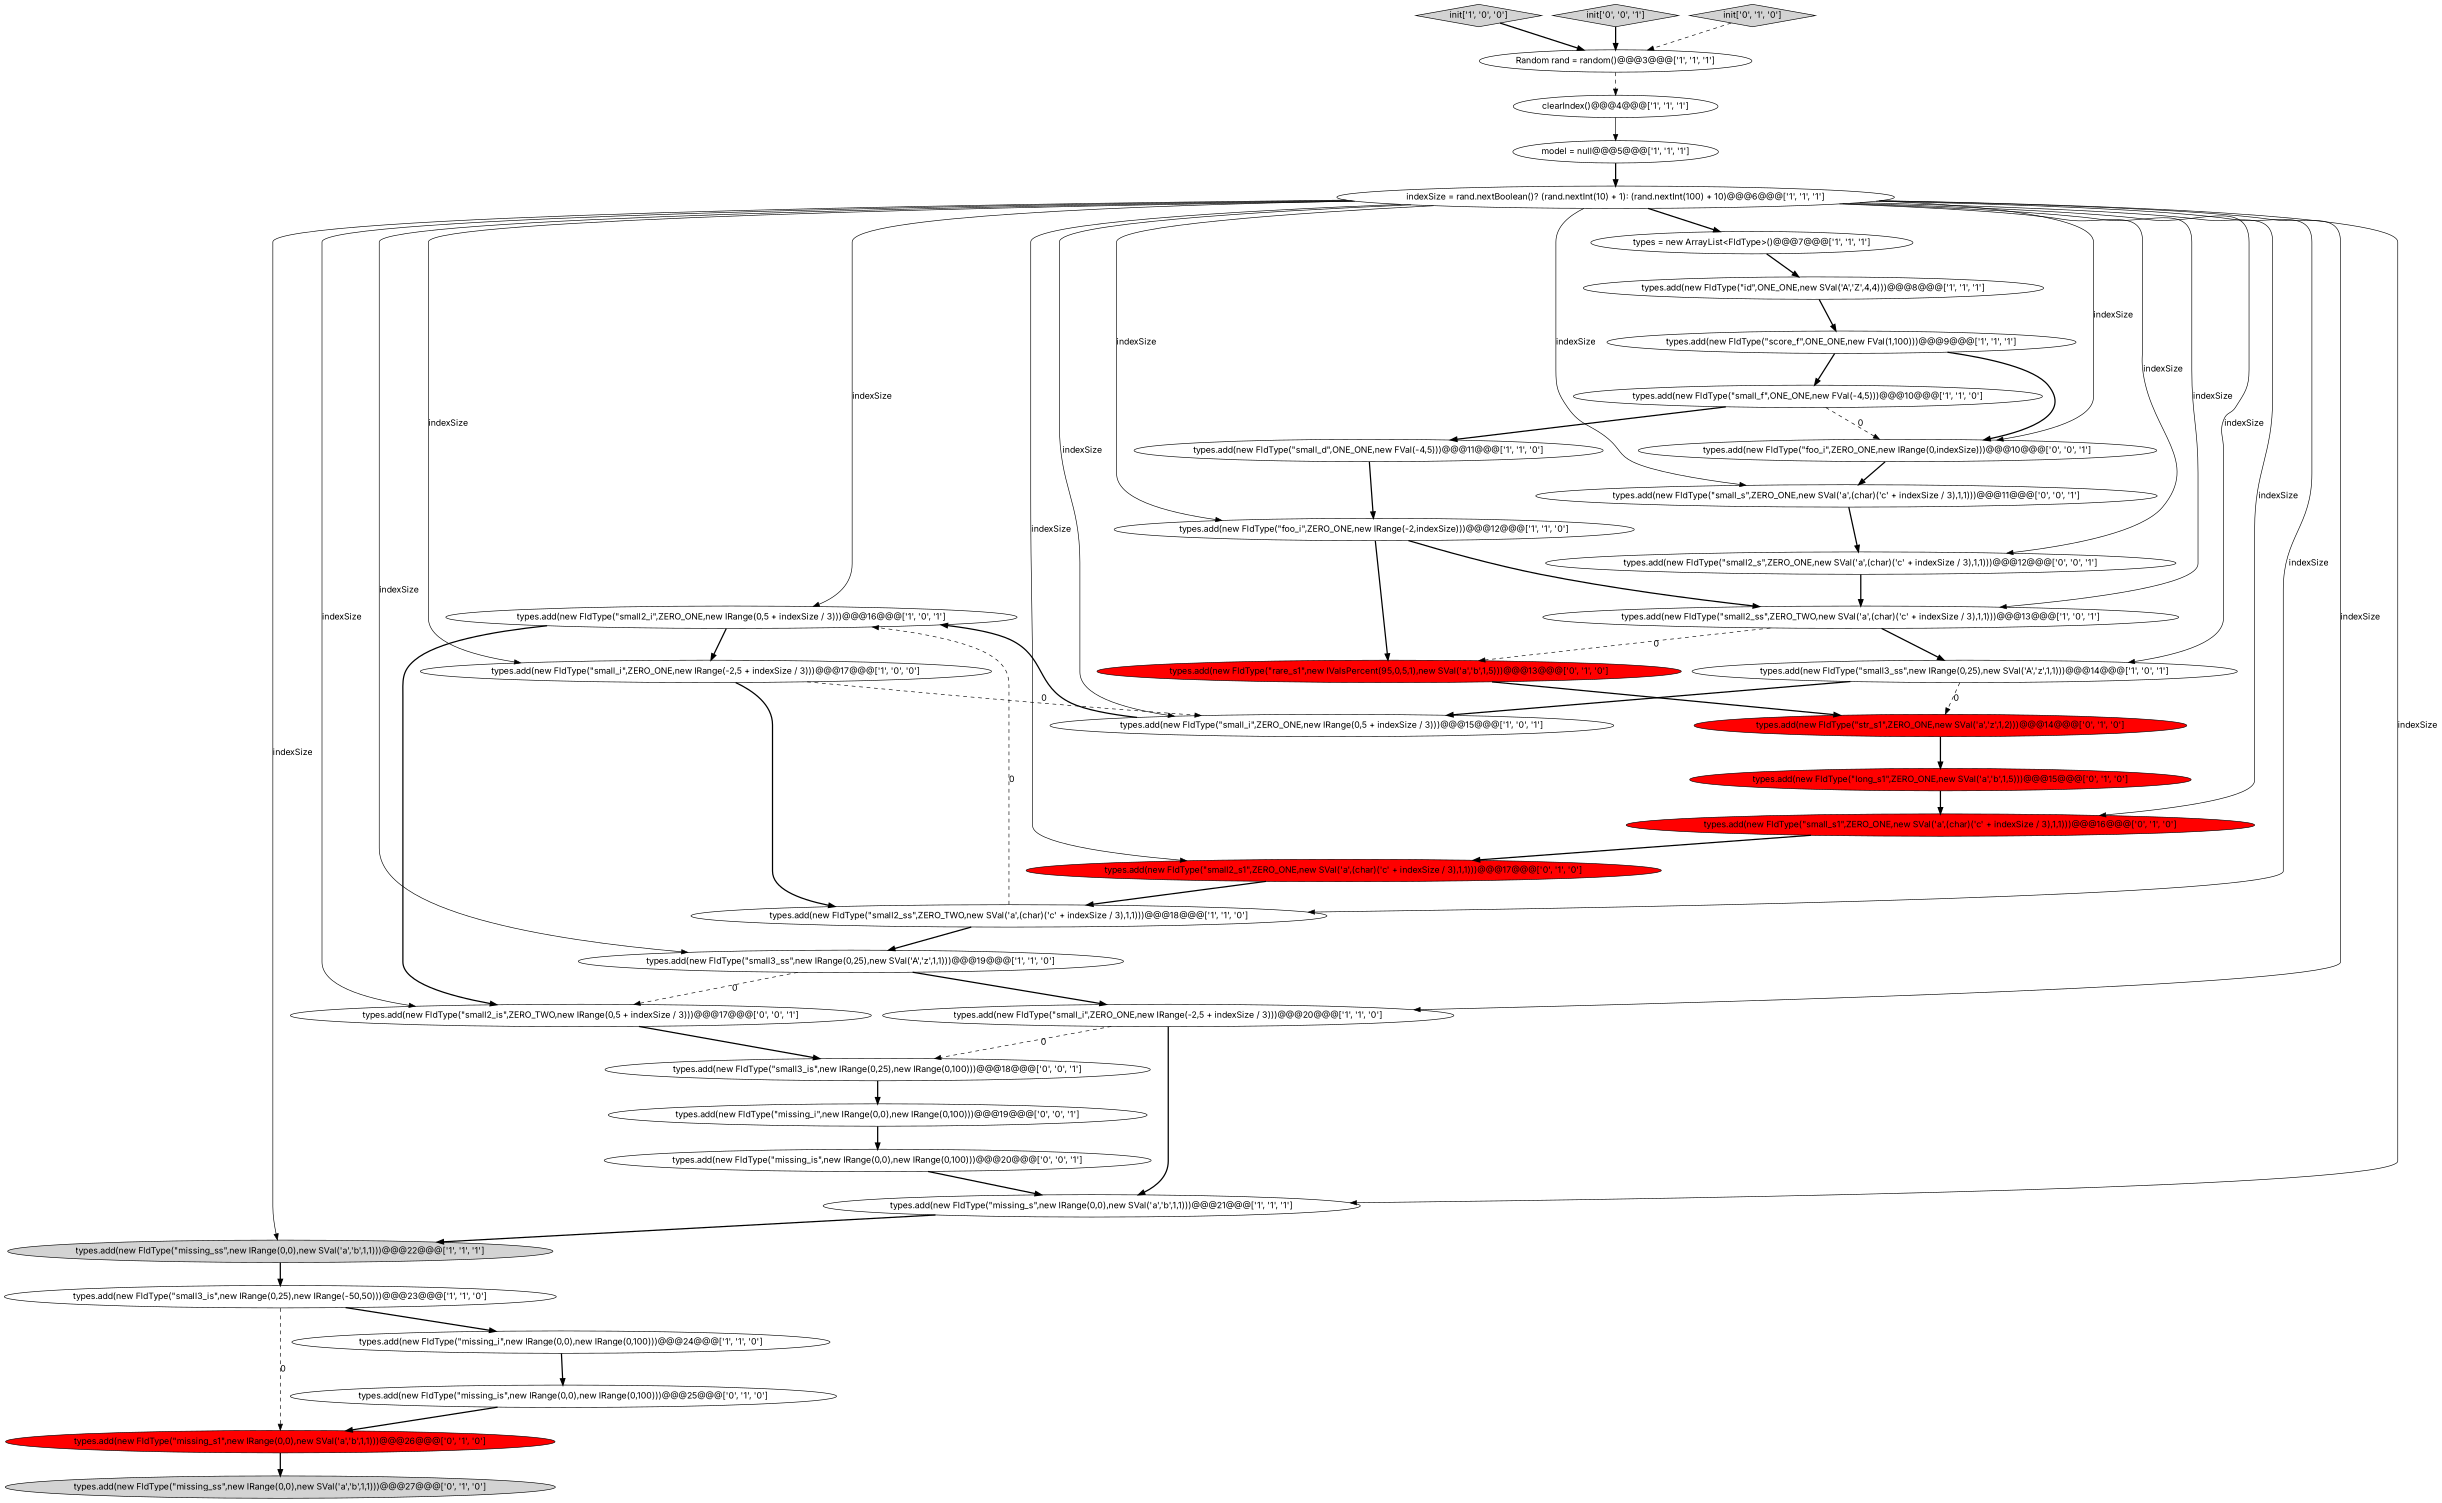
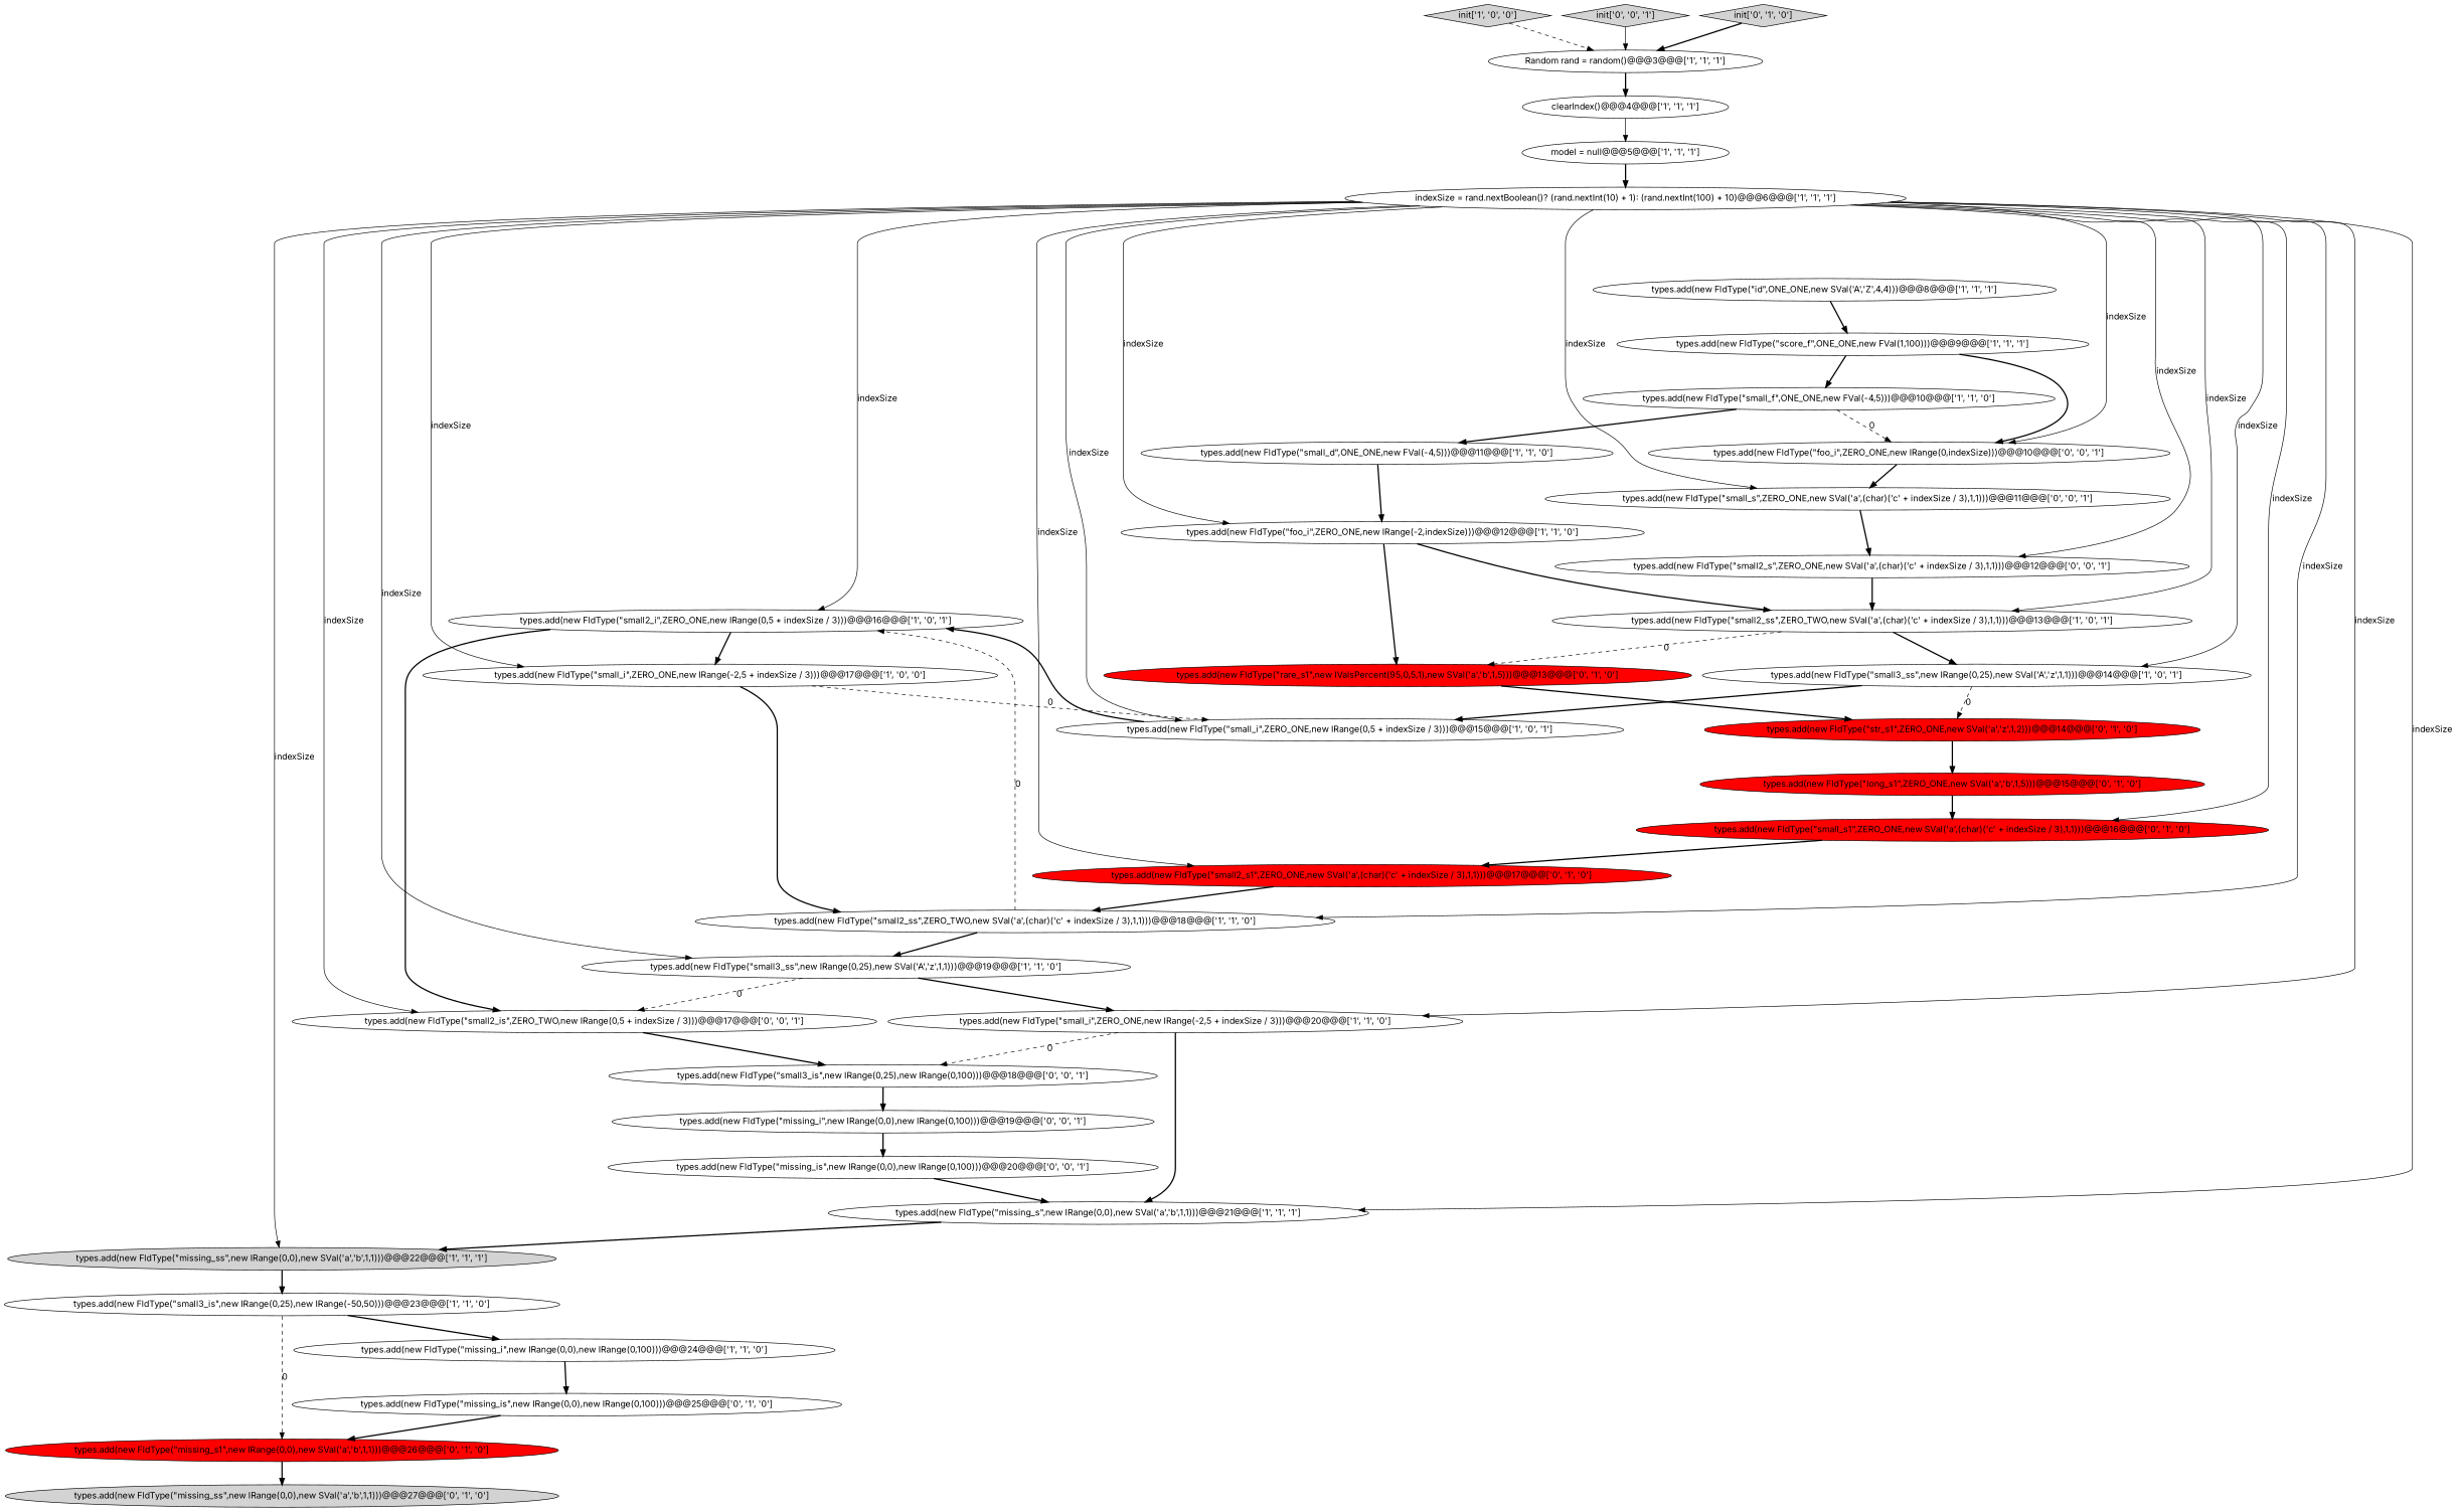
  digraph {
    fontname=Inter
    node [fillcolor=white fontname=Inter shape=ellipse style=filled]
    edge [fontname=Inter style=bold]
    n1 [fillcolor=lightgray label="types.add(new FldType(\"missing_ss\",new IRange(0,0),new SVal('a','b',1,1)))@@@22@@@['1', '1', '1']"]
    n2 [label="types.add(new FldType(\"small3_is\",new IRange(0,25),new IRange(-50,50)))@@@23@@@['1', '1', '0']"]
    n3 [fillcolor=red label="types.add(new FldType(\"missing_s1\",new IRange(0,0),new SVal('a','b',1,1)))@@@26@@@['0', '1', '0']"]
    n4 [label="types.add(new FldType(\"missing_i\",new IRange(0,0),new IRange(0,100)))@@@24@@@['1', '1', '0']"]
    n5 [label="types.add(new FldType(\"small2_i\",ZERO_ONE,new IRange(0,5 + indexSize / 3)))@@@16@@@['1', '0', '1']"]
    n6 [label="types.add(new FldType(\"small_i\",ZERO_ONE,new IRange(-2,5 + indexSize / 3)))@@@17@@@['1', '0', '0']"]
    n7 [label="types.add(new FldType(\"small2_is\",ZERO_TWO,new IRange(0,5 + indexSize / 3)))@@@17@@@['0', '0', '1']"]
    n8 [label="types.add(new FldType(\"small2_ss\",ZERO_TWO,new SVal('a',(char)('c' + indexSize / 3),1,1)))@@@18@@@['1', '1', '0']"]
    n9 [label="types.add(new FldType(\"small_i\",ZERO_ONE,new IRange(0,5 + indexSize / 3)))@@@15@@@['1', '0', '1']"]
    n10 [label="types.add(new FldType(\"small3_is\",new IRange(0,25),new IRange(0,100)))@@@18@@@['0', '0', '1']"]
    n11 [label="types.add(new FldType(\"small_d\",ONE_ONE,new FVal(-4,5)))@@@11@@@['1', '1', '0']"]
    n12 [label="types.add(new FldType(\"foo_i\",ZERO_ONE,new IRange(-2,indexSize)))@@@12@@@['1', '1', '0']"]
    n13 [fillcolor=red label="types.add(new FldType(\"rare_s1\",new IValsPercent(95,0,5,1),new SVal('a','b',1,5)))@@@13@@@['0', '1', '0']"]
    n14 [label="types.add(new FldType(\"small2_ss\",ZERO_TWO,new SVal('a',(char)('c' + indexSize / 3),1,1)))@@@13@@@['1', '0', '1']"]
    n15 [label="model = null@@@5@@@['1', '1', '1']"]
    n16 [label="indexSize = rand.nextBoolean()? (rand.nextInt(10) + 1): (rand.nextInt(100) + 10)@@@6@@@['1', '1', '1']"]
    n17 [label="types.add(new FldType(\"foo_i\",ZERO_ONE,new IRange(0,indexSize)))@@@10@@@['0', '0', '1']"]
    n18 [label="types.add(new FldType(\"small3_ss\",new IRange(0,25),new SVal('A','z',1,1)))@@@19@@@['1', '1', '0']"]
    n19 [label="types.add(new FldType(\"small_i\",ZERO_ONE,new IRange(-2,5 + indexSize / 3)))@@@20@@@['1', '1', '0']"]
    n20 [label="types.add(new FldType(\"missing_s\",new IRange(0,0),new SVal('a','b',1,1)))@@@21@@@['1', '1', '1']"]
    n21 [label="types.add(new FldType(\"small2_s\",ZERO_ONE,new SVal('a',(char)('c' + indexSize / 3),1,1)))@@@12@@@['0', '0', '1']"]
-   n22 [label="types = new ArrayList<FldType>()@@@7@@@['1', '1', '1']"]
    n23 [label="types.add(new FldType(\"small_s\",ZERO_ONE,new SVal('a',(char)('c' + indexSize / 3),1,1)))@@@11@@@['0', '0', '1']"]
    n24 [label="types.add(new FldType(\"small3_ss\",new IRange(0,25),new SVal('A','z',1,1)))@@@14@@@['1', '0', '1']"]
    n25 [fillcolor=red label="types.add(new FldType(\"small_s1\",ZERO_ONE,new SVal('a',(char)('c' + indexSize / 3),1,1)))@@@16@@@['0', '1', '0']"]
    n26 [fillcolor=red label="types.add(new FldType(\"small2_s1\",ZERO_ONE,new SVal('a',(char)('c' + indexSize / 3),1,1)))@@@17@@@['0', '1', '0']"]
    n27 [fillcolor=lightgray label="init['1', '0', '0']" shape=diamond]
    n28 [label="Random rand = random()@@@3@@@['1', '1', '1']"]
    n29 [label="clearIndex()@@@4@@@['1', '1', '1']"]
    n30 [fillcolor=red label="types.add(new FldType(\"str_s1\",ZERO_ONE,new SVal('a','z',1,2)))@@@14@@@['0', '1', '0']"]
    n31 [fillcolor=red label="types.add(new FldType(\"long_s1\",ZERO_ONE,new SVal('a','b',1,5)))@@@15@@@['0', '1', '0']"]
    n32 [label="types.add(new FldType(\"small_f\",ONE_ONE,new FVal(-4,5)))@@@10@@@['1', '1', '0']"]
    n33 [fillcolor=lightgray label="init['0', '0', '1']" shape=diamond]
    n34 [label="types.add(new FldType(\"missing_i\",new IRange(0,0),new IRange(0,100)))@@@19@@@['0', '0', '1']"]
    n35 [label="types.add(new FldType(\"missing_is\",new IRange(0,0),new IRange(0,100)))@@@20@@@['0', '0', '1']"]
    n36 [label="types.add(new FldType(\"id\",ONE_ONE,new SVal('A','Z',4,4)))@@@8@@@['1', '1', '1']"]
    n37 [label="types.add(new FldType(\"score_f\",ONE_ONE,new FVal(1,100)))@@@9@@@['1', '1', '1']"]
    n38 [fillcolor=lightgray label="types.add(new FldType(\"missing_ss\",new IRange(0,0),new SVal('a','b',1,1)))@@@27@@@['0', '1', '0']"]
    n39 [label="types.add(new FldType(\"missing_is\",new IRange(0,0),new IRange(0,100)))@@@25@@@['0', '1', '0']"]
    n40 [fillcolor=lightgray label="init['0', '1', '0']" shape=diamond]
    n1 -> n2
    n2 -> n3 [label=0 style=dashed]
    n2 -> n4
    n3 -> n38
    n4 -> n39
    n5 -> n6
    n5 -> n7
    n6 -> n8
    n6 -> n9 [label=0 style=dashed]
    n7 -> n10
    n8 -> n5 [label=0 style=dashed]
    n8 -> n18
    n9 -> n5
    n10 -> n34
    n11 -> n12
    n12 -> n13
    n12 -> n14
    n13 -> n30
    n14 -> n13 [label=0 style=dashed]
    n14 -> n24
    n15 -> n16
    n16 -> n1 [label=indexSize style=solid]
    n16 -> n5 [label=indexSize style=solid]
    n16 -> n6 [label=indexSize style=solid]
    n16 -> n7 [label=indexSize style=solid]
    n16 -> n8 [label=indexSize style=solid]
    n16 -> n9 [label=indexSize style=solid]
    n16 -> n12 [label=indexSize style=solid]
    n16 -> n14 [label=indexSize style=solid]
    n16 -> n17 [label=indexSize style=solid]
    n16 -> n18 [label=indexSize style=solid]
    n16 -> n19 [label=indexSize style=solid]
    n16 -> n20 [label=indexSize style=solid]
    n16 -> n21 [label=indexSize style=solid]
-   n16 -> n22
    n16 -> n23 [label=indexSize style=solid]
    n16 -> n24 [label=indexSize style=solid]
    n16 -> n25 [label=indexSize style=solid]
    n16 -> n26 [label=indexSize style=solid]
    n17 -> n23
    n18 -> n7 [label=0 style=dashed]
    n18 -> n19
    n19 -> n10 [label=0 style=dashed]
    n19 -> n20
    n20 -> n1
    n21 -> n14
-   n22 -> n36
    n23 -> n21
    n24 -> n9
    n24 -> n30 [label=0 style=dashed]
    n25 -> n26
    n26 -> n8
-   n27 -> n28
-   n28 -> n29 [style=dashed]
+   n27 -> n28 [style=dashed]
+   n28 -> n29
    n29 -> n15 [style=solid]
    n30 -> n31
    n31 -> n25
    n32 -> n11
    n32 -> n17 [label=0 style=dashed]
-   n33 -> n28
+   n33 -> n28 [style=solid]
    n34 -> n35
    n35 -> n20
    n36 -> n37
    n37 -> n17
    n37 -> n32
    n39 -> n3
-   n40 -> n28 [style=dashed]
+   n40 -> n28
  }
